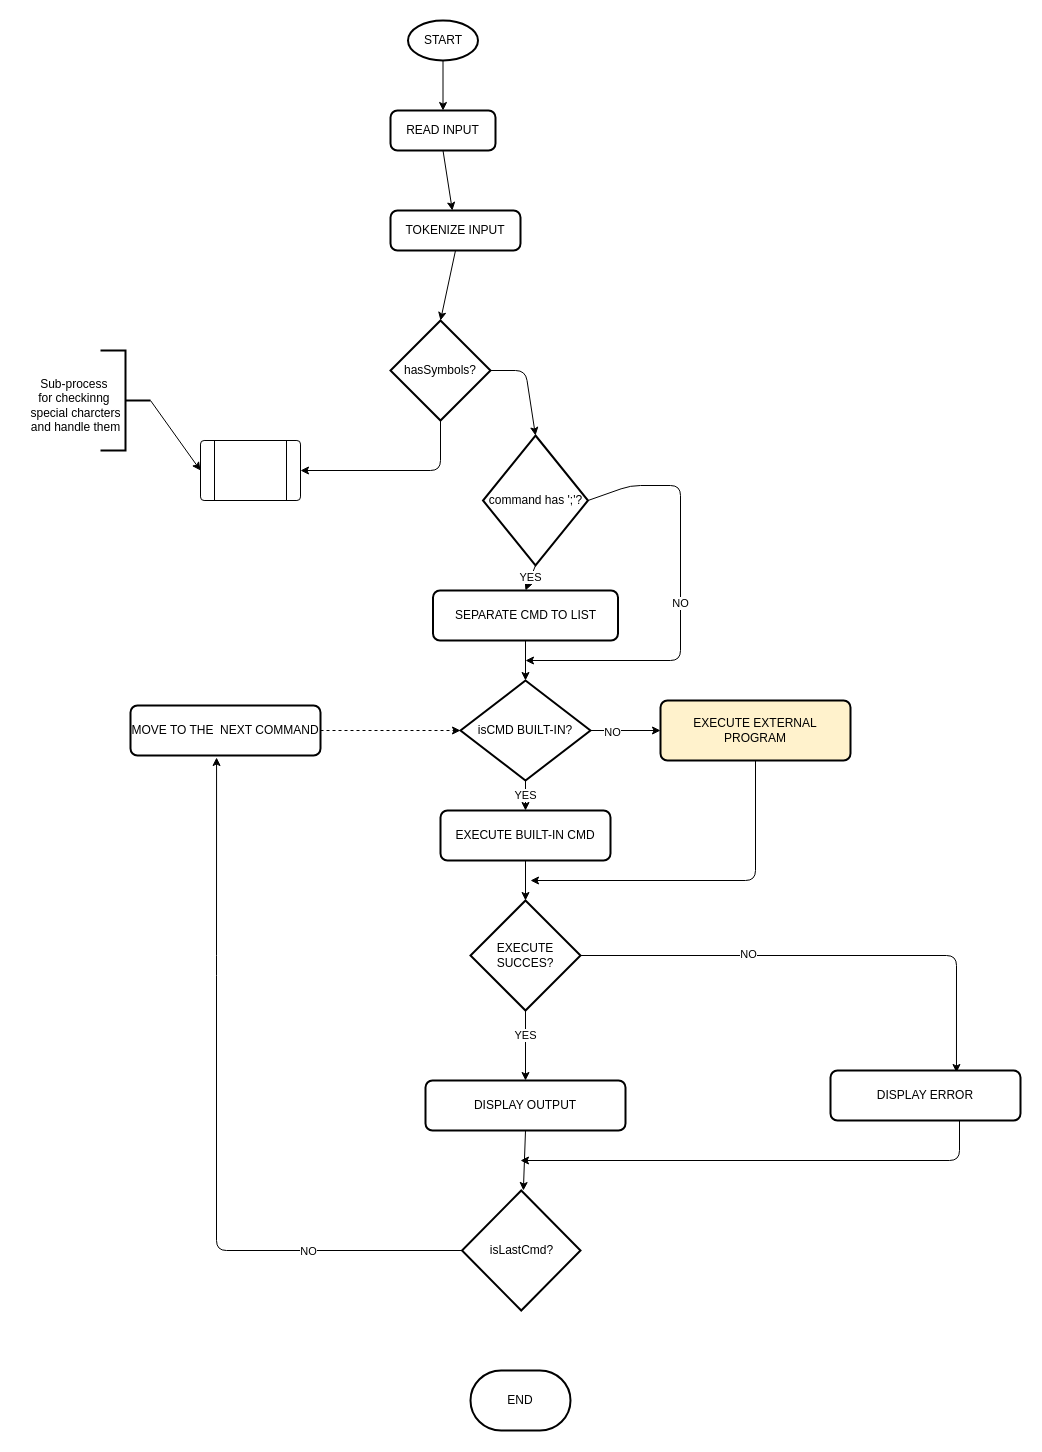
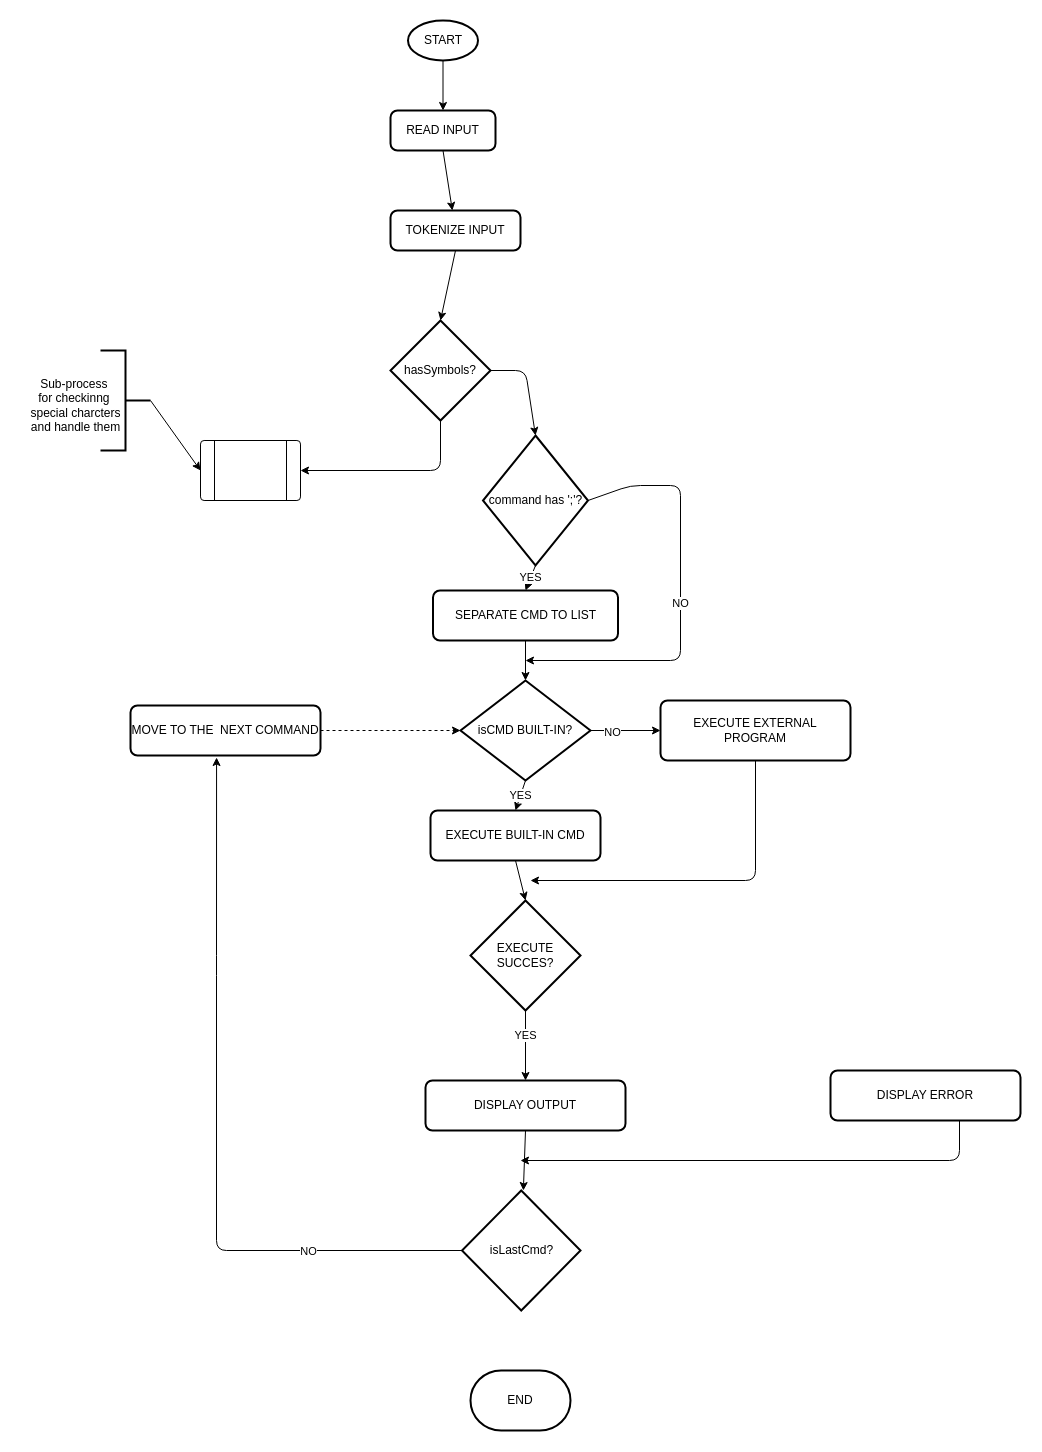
  <mxCell id="0" />
  <mxCell id="1" parent="0" />
  <mxCell id="2" style="edgeStyle=none;html=1;entryX=0.5;entryY=0;entryDx=0;entryDy=0;" edge="1" parent="1" source="3" target="7"><mxGeometry relative="1" as="geometry" /></mxCell>
  <mxCell id="3" value="START" style="strokeWidth=2;html=1;shape=mxgraph.flowchart.start_1;whiteSpace=wrap;" vertex="1" parent="1"><mxGeometry x="407.5" y="20" width="70" height="40" as="geometry" /></mxCell>
  <mxCell id="4" style="edgeStyle=none;html=1;exitX=0.5;exitY=1;exitDx=0;exitDy=0;entryX=0.5;entryY=0;entryDx=0;entryDy=0;entryPerimeter=0;" edge="1" parent="1" source="5" target="20"><mxGeometry relative="1" as="geometry"><mxPoint x="527.5" y="320" as="targetPoint" /></mxGeometry></mxCell>
  <mxCell id="5" value="TOKENIZE INPUT" style="rounded=1;whiteSpace=wrap;html=1;absoluteArcSize=1;arcSize=14;strokeWidth=2;" vertex="1" parent="1"><mxGeometry x="390" y="210" width="130" height="40" as="geometry" /></mxCell>
  <mxCell id="6" style="edgeStyle=none;html=1;exitX=0.5;exitY=1;exitDx=0;exitDy=0;" edge="1" parent="1" source="7" target="5"><mxGeometry relative="1" as="geometry" /></mxCell>
  <mxCell id="7" value="READ INPUT" style="rounded=1;whiteSpace=wrap;html=1;absoluteArcSize=1;arcSize=14;strokeWidth=2;" vertex="1" parent="1"><mxGeometry x="390" y="110" width="105" height="40" as="geometry" /></mxCell>
  <mxCell id="8" style="edgeStyle=none;html=1;exitX=0.5;exitY=1;exitDx=0;exitDy=0;exitPerimeter=0;entryX=1;entryY=0.5;entryDx=0;entryDy=0;" edge="1" parent="1" source="20" target="18"><mxGeometry relative="1" as="geometry"><mxPoint x="527.5" y="410" as="sourcePoint" /><Array as="points"><mxPoint x="440" y="470" /></Array></mxGeometry></mxCell>
  <mxCell id="9" style="edgeStyle=none;html=1;exitX=0.5;exitY=1;exitDx=0;exitDy=0;" edge="1" parent="1" source="11"><mxGeometry relative="1" as="geometry"><mxPoint x="530" y="610" as="targetPoint" /></mxGeometry></mxCell>
  <mxCell id="10" style="edgeStyle=none;html=1;exitX=0.5;exitY=1;exitDx=0;exitDy=0;entryX=0.5;entryY=0;entryDx=0;entryDy=0;entryPerimeter=0;" edge="1" parent="1" source="11"><mxGeometry relative="1" as="geometry"><mxPoint x="525" y="680" as="targetPoint" /></mxGeometry></mxCell>
  <mxCell id="11" value="SEPARATE CMD TO LIST" style="rounded=1;whiteSpace=wrap;html=1;absoluteArcSize=1;arcSize=14;strokeWidth=2;" vertex="1" parent="1"><mxGeometry x="432.5" y="590" width="185" height="50" as="geometry" /></mxCell>
  <mxCell id="12" value="YES" style="edgeStyle=none;html=1;exitX=0.5;exitY=1;exitDx=0;exitDy=0;exitPerimeter=0;entryX=0.5;entryY=0;entryDx=0;entryDy=0;" edge="1" parent="1" target="36"><mxGeometry relative="1" as="geometry"><mxPoint x="525" y="780" as="sourcePoint" /><mxPoint x="525" y="860" as="targetPoint" /><Array as="points" /></mxGeometry></mxCell>
  <mxCell id="13" style="edgeStyle=none;html=1;exitX=1;exitY=0.5;exitDx=0;exitDy=0;entryX=0;entryY=0.5;entryDx=0;entryDy=0;entryPerimeter=0;dashed=1;" edge="1" parent="1" source="14" target="23"><mxGeometry relative="1" as="geometry" /></mxCell>
  <mxCell id="14" value="MOVE TO THE&amp;nbsp; NEXT COMMAND" style="rounded=1;whiteSpace=wrap;html=1;absoluteArcSize=1;arcSize=14;strokeWidth=2;" vertex="1" parent="1"><mxGeometry x="130" y="705" width="190" height="50" as="geometry" /></mxCell>
  <mxCell id="15" style="edgeStyle=none;html=1;exitX=0;exitY=0.5;exitDx=0;exitDy=0;exitPerimeter=0;entryX=0.453;entryY=1.04;entryDx=0;entryDy=0;entryPerimeter=0;" edge="1" parent="1" source="37" target="14"><mxGeometry relative="1" as="geometry"><mxPoint x="525" y="960" as="sourcePoint" /><Array as="points"><mxPoint x="216" y="1250" /><mxPoint x="216" y="965" /></Array></mxGeometry></mxCell>
  <mxCell id="16" value="NO" style="edgeLabel;html=1;align=center;verticalAlign=middle;resizable=0;points=[];" vertex="1" connectable="0" parent="15"><mxGeometry x="-0.584" relative="1" as="geometry"><mxPoint as="offset" /></mxGeometry></mxCell>
  <mxCell id="17" value="YES" style="html=1;exitX=0.5;exitY=1;exitDx=0;exitDy=0;exitPerimeter=0;entryX=0.5;entryY=0;entryDx=0;entryDy=0;" edge="1" parent="1" source="25" target="11"><mxGeometry relative="1" as="geometry"><mxPoint x="470" y="620" as="targetPoint" /></mxGeometry></mxCell>
  <mxCell id="18" value="" style="verticalLabelPosition=bottom;verticalAlign=top;html=1;shape=process;whiteSpace=wrap;rounded=1;size=0.14;arcSize=6;" vertex="1" parent="1"><mxGeometry x="200" y="440" width="100" height="60" as="geometry" /></mxCell>
  <mxCell id="19" style="edgeStyle=none;html=1;exitX=1;exitY=0.5;exitDx=0;exitDy=0;exitPerimeter=0;entryX=0.5;entryY=0;entryDx=0;entryDy=0;entryPerimeter=0;" edge="1" parent="1" source="20" target="25"><mxGeometry relative="1" as="geometry"><mxPoint x="528" y="660" as="targetPoint" /><Array as="points"><mxPoint x="525" y="370" /></Array></mxGeometry></mxCell>
  <mxCell id="20" value="hasSymbols?" style="strokeWidth=2;html=1;shape=mxgraph.flowchart.decision;whiteSpace=wrap;" vertex="1" parent="1"><mxGeometry x="390" y="320" width="100" height="100" as="geometry" /></mxCell>
  <mxCell id="21" style="edgeStyle=none;html=1;exitX=1;exitY=0.5;exitDx=0;exitDy=0;exitPerimeter=0;" edge="1" parent="1" source="23" target="34"><mxGeometry relative="1" as="geometry" /></mxCell>
  <mxCell id="22" value="NO" style="edgeLabel;html=1;align=center;verticalAlign=middle;resizable=0;points=[];" vertex="1" connectable="0" parent="21"><mxGeometry x="-0.4" y="-1" relative="1" as="geometry"><mxPoint as="offset" /></mxGeometry></mxCell>
  <mxCell id="23" value="isCMD BUILT-IN?" style="strokeWidth=2;html=1;shape=mxgraph.flowchart.decision;whiteSpace=wrap;" vertex="1" parent="1"><mxGeometry x="460" y="680" width="130" height="100" as="geometry" /></mxCell>
  <mxCell id="24" value="NO" style="edgeStyle=none;html=1;exitX=1;exitY=0.5;exitDx=0;exitDy=0;exitPerimeter=0;" edge="1" parent="1" source="25"><mxGeometry relative="1" as="geometry"><mxPoint x="525" y="660" as="targetPoint" /><Array as="points"><mxPoint x="630" y="485" /><mxPoint x="680" y="485" /><mxPoint x="680" y="660" /></Array></mxGeometry></mxCell>
  <mxCell id="25" value="command has ';'?" style="strokeWidth=2;html=1;shape=mxgraph.flowchart.decision;whiteSpace=wrap;" vertex="1" parent="1"><mxGeometry x="482.5" y="435" width="105" height="130" as="geometry" /></mxCell>
  <mxCell id="26" style="edgeStyle=none;html=1;exitX=0.5;exitY=1;exitDx=0;exitDy=0;exitPerimeter=0;entryX=0.5;entryY=0;entryDx=0;entryDy=0;" edge="1" parent="1" source="30" target="40"><mxGeometry relative="1" as="geometry"><mxPoint x="430" y="1030" as="targetPoint" /></mxGeometry></mxCell>
  <mxCell id="27" value="YES" style="edgeLabel;html=1;align=center;verticalAlign=middle;resizable=0;points=[];" vertex="1" connectable="0" parent="26"><mxGeometry x="-0.314" y="-1" relative="1" as="geometry"><mxPoint as="offset" /></mxGeometry></mxCell>
- <mxCell id="28" style="edgeStyle=none;html=1;exitX=1;exitY=0.5;exitDx=0;exitDy=0;exitPerimeter=0;entryX=0.663;entryY=0.04;entryDx=0;entryDy=0;entryPerimeter=0;" edge="1" parent="1" source="30" target="42"><mxGeometry relative="1" as="geometry"><Array as="points"><mxPoint x="956" y="955" /></Array></mxGeometry></mxCell>
- <mxCell id="29" value="NO" style="edgeLabel;html=1;align=center;verticalAlign=middle;resizable=0;points=[];" vertex="1" connectable="0" parent="28"><mxGeometry x="-0.323" y="2" relative="1" as="geometry"><mxPoint as="offset" /></mxGeometry></mxCell>
  <mxCell id="30" value="EXECUTE SUCCES?" style="strokeWidth=2;html=1;shape=mxgraph.flowchart.decision;whiteSpace=wrap;" vertex="1" parent="1"><mxGeometry x="470" y="900" width="110" height="110" as="geometry" /></mxCell>
  <mxCell id="31" style="edgeStyle=none;html=1;exitX=0;exitY=0.5;exitDx=0;exitDy=0;exitPerimeter=0;align=left;entryX=0;entryY=0.5;entryDx=0;entryDy=0;" edge="1" parent="1" source="32" target="18"><mxGeometry relative="1" as="geometry"><mxPoint x="580" y="510" as="targetPoint" /></mxGeometry></mxCell>
  <mxCell id="32" value="" style="strokeWidth=2;html=1;shape=mxgraph.flowchart.annotation_2;align=left;labelPosition=right;pointerEvents=1;direction=west;flipH=0;flipV=0;" vertex="1" parent="1"><mxGeometry x="100" y="350" width="50" height="100" as="geometry" /></mxCell>
  <mxCell id="33" style="edgeStyle=none;html=1;exitX=0.5;exitY=1;exitDx=0;exitDy=0;" edge="1" parent="1" source="34"><mxGeometry relative="1" as="geometry"><mxPoint x="530" y="880" as="targetPoint" /><Array as="points"><mxPoint x="755" y="880" /></Array></mxGeometry></mxCell>
- <mxCell id="34" value="EXECUTE EXTERNAL PROGRAM" style="rounded=1;whiteSpace=wrap;html=1;absoluteArcSize=1;arcSize=14;strokeWidth=2;fillColor=#fff2cc;" vertex="1" parent="1"><mxGeometry x="660" y="700" width="190" height="60" as="geometry" /></mxCell>
+ <mxCell id="34" value="EXECUTE EXTERNAL PROGRAM" style="rounded=1;whiteSpace=wrap;html=1;absoluteArcSize=1;arcSize=14;strokeWidth=2;" vertex="1" parent="1"><mxGeometry x="660" y="700" width="190" height="60" as="geometry" /></mxCell>
  <mxCell id="35" style="edgeStyle=none;html=1;exitX=0.5;exitY=1;exitDx=0;exitDy=0;entryX=0.5;entryY=0;entryDx=0;entryDy=0;entryPerimeter=0;" edge="1" parent="1" source="36" target="30"><mxGeometry relative="1" as="geometry" /></mxCell>
- <mxCell id="36" value="EXECUTE BUILT-IN CMD" style="rounded=1;whiteSpace=wrap;html=1;absoluteArcSize=1;arcSize=14;strokeWidth=2;" vertex="1" parent="1"><mxGeometry x="440" y="810" width="170" height="50" as="geometry" /></mxCell>
+ <mxCell id="36" value="EXECUTE BUILT-IN CMD" style="rounded=1;whiteSpace=wrap;html=1;absoluteArcSize=1;arcSize=14;strokeWidth=2;" vertex="1" parent="1"><mxGeometry x="430" y="810" width="170" height="50" as="geometry" /></mxCell>
  <mxCell id="37" value="isLastCmd?" style="strokeWidth=2;html=1;shape=mxgraph.flowchart.decision;whiteSpace=wrap;" vertex="1" parent="1"><mxGeometry x="461.5" y="1190" width="118.5" height="120" as="geometry" /></mxCell>
  <mxCell id="38" value="END" style="strokeWidth=2;html=1;shape=mxgraph.flowchart.terminator;whiteSpace=wrap;" vertex="1" parent="1"><mxGeometry x="470" y="1370" width="100" height="60" as="geometry" /></mxCell>
  <mxCell id="39" style="edgeStyle=none;html=1;exitX=0.5;exitY=1;exitDx=0;exitDy=0;" edge="1" parent="1" source="40" target="37"><mxGeometry relative="1" as="geometry" /></mxCell>
  <mxCell id="40" value="DISPLAY OUTPUT" style="rounded=1;whiteSpace=wrap;html=1;absoluteArcSize=1;arcSize=14;strokeWidth=2;" vertex="1" parent="1"><mxGeometry x="425" y="1080" width="200" height="50" as="geometry" /></mxCell>
  <mxCell id="41" style="edgeStyle=none;html=1;exitX=0.679;exitY=1;exitDx=0;exitDy=0;exitPerimeter=0;" edge="1" parent="1" source="42"><mxGeometry relative="1" as="geometry"><mxPoint x="520" y="1160" as="targetPoint" /><Array as="points"><mxPoint x="959" y="1160" /></Array></mxGeometry></mxCell>
  <mxCell id="42" value="DISPLAY ERROR" style="rounded=1;whiteSpace=wrap;html=1;absoluteArcSize=1;arcSize=14;strokeWidth=2;" vertex="1" parent="1"><mxGeometry x="830" y="1070" width="190" height="50" as="geometry" /></mxCell>
  <mxCell id="43" value="&lt;span style=&quot;text-align: left;&quot;&gt;Sub-process&amp;nbsp;&lt;/span&gt;&lt;br style=&quot;text-align: left;&quot;&gt;&lt;span style=&quot;text-align: left;&quot;&gt;for checkinng&amp;nbsp;&lt;/span&gt;&lt;br style=&quot;text-align: left;&quot;&gt;&lt;span style=&quot;text-align: left;&quot;&gt;special charcters&lt;/span&gt;&lt;br style=&quot;text-align: left;&quot;&gt;&lt;span style=&quot;text-align: left;&quot;&gt;and handle them&lt;/span&gt;" style="text;html=1;align=center;verticalAlign=middle;resizable=0;points=[];autosize=1;strokeColor=none;fillColor=none;" vertex="1" parent="1"><mxGeometry x="20" y="370" width="110" height="70" as="geometry" /></mxCell>
